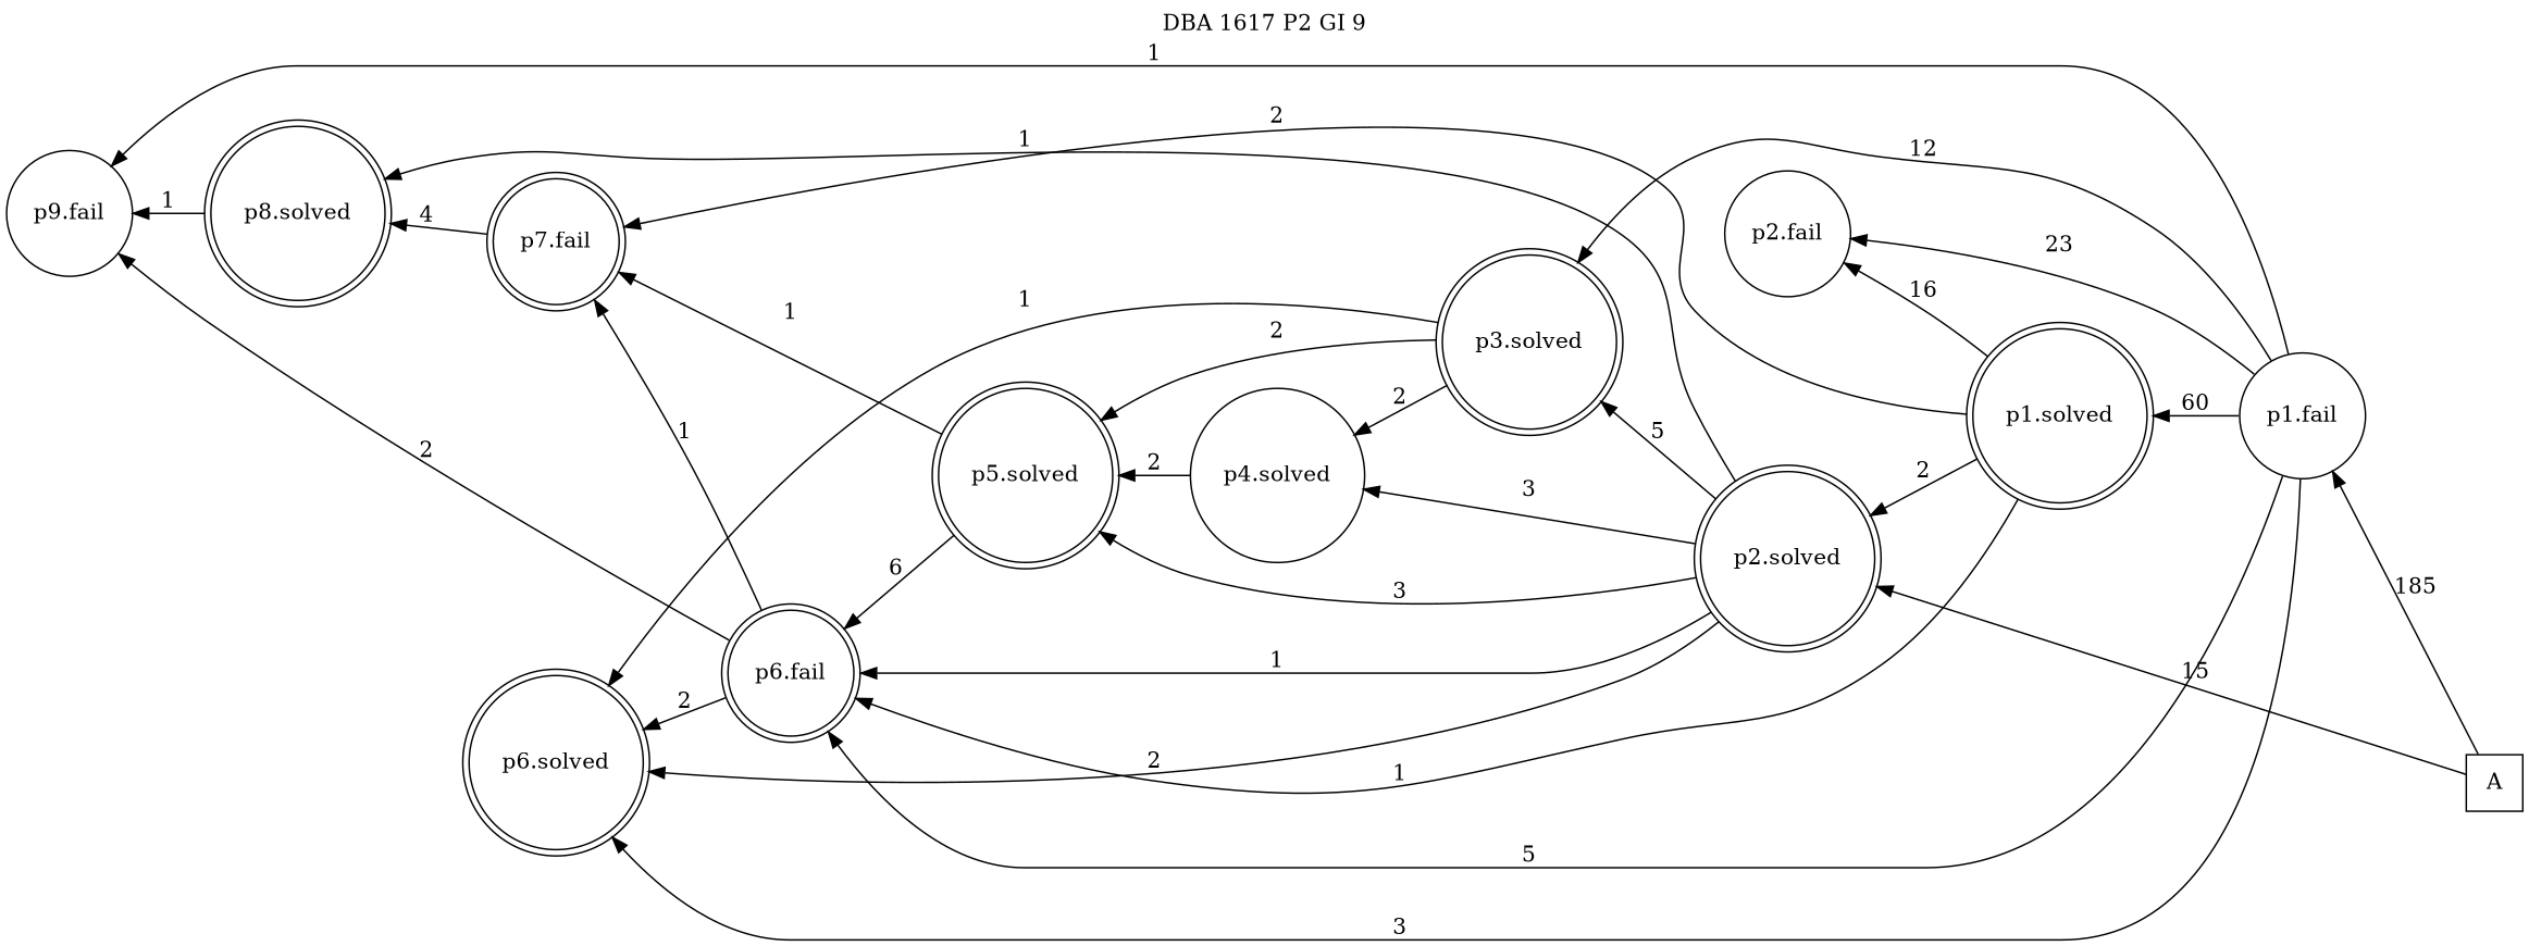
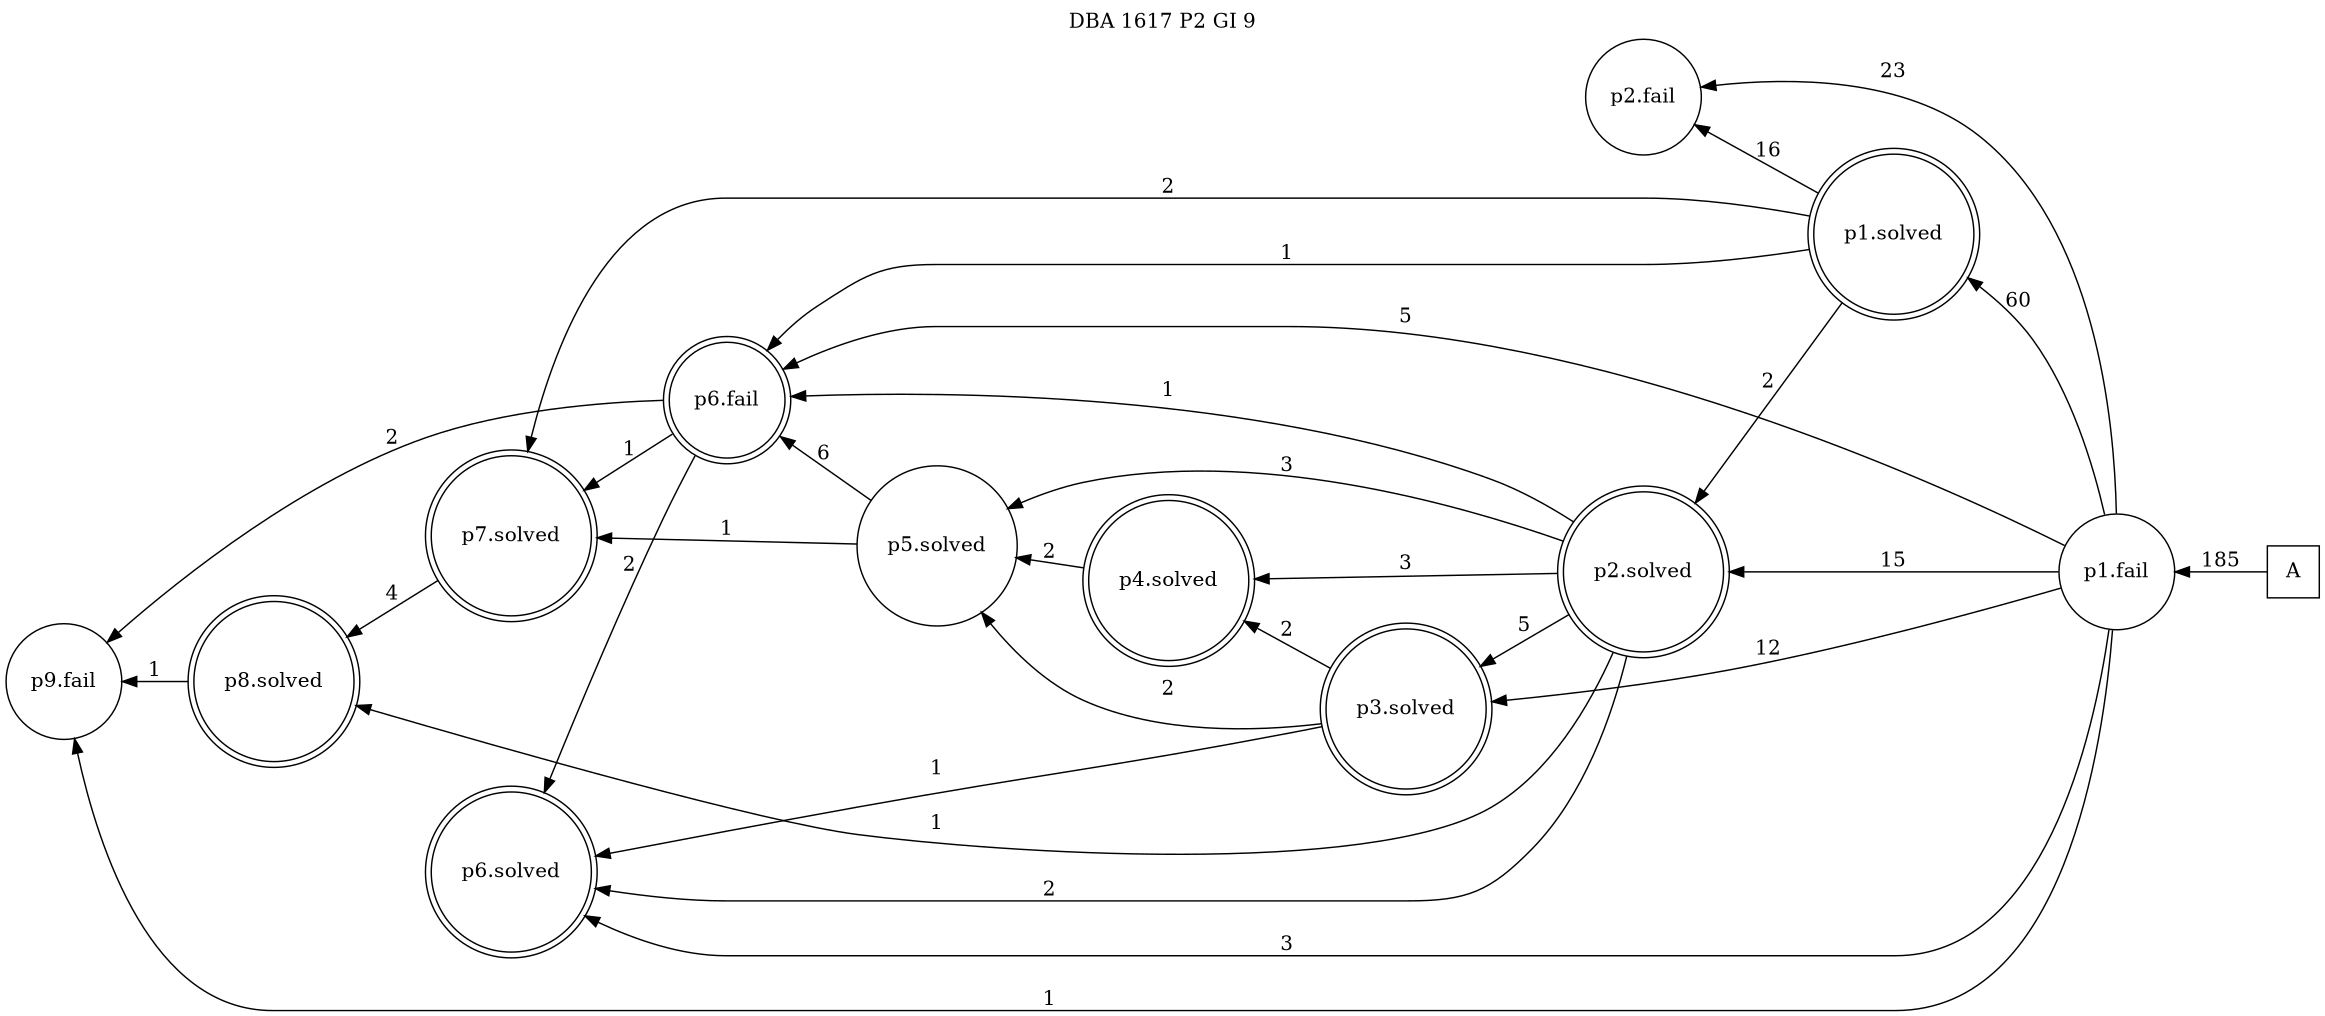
  digraph {
    label=" DBA 1617 P2 GI 9 "
    labelloc=tl
    rankdir=RL
    node [shape=doublecircle]
    n1 [label=A shape=square]
    n2 [label="p1.fail" shape=circle]
    n3 [label="p1.solved"]
    n4 [label="p2.fail" shape=circle]
    n5 [label="p2.solved"]
    n6 [label="p3.solved"]
    n7 [label="p6.fail"]
    n8 [label="p6.solved"]
    n9 [label="p9.fail" shape=circle]
-   n10 [label="p7.fail"]
-   n11 [label="p4.solved" shape=circle]
-   n12 [label="p5.solved"]
+   n10 [label="p7.solved"]
+   n11 [label="p4.solved"]
+   n12 [label="p5.solved" shape=circle]
    n13 [label="p8.solved"]
    n1 -> n2 [label=185]
    n2 -> n3 [label=60]
    n2 -> n4 [label=23]
-   n1 -> n5 [label=15]
+   n2 -> n5 [label=15]
    n2 -> n6 [label=12]
    n2 -> n7 [label=5]
    n2 -> n8 [label=3]
    n2 -> n9 [label=1]
    n3 -> n4 [label=16]
    n3 -> n5 [label=2]
    n3 -> n7 [label=1]
    n3 -> n10 [label=2]
    n5 -> n6 [label=5]
    n5 -> n7 [label=1]
    n5 -> n8 [label=2]
    n5 -> n11 [label=3]
    n5 -> n12 [label=3]
    n5 -> n13 [label=1]
    n6 -> n8 [label=1]
    n6 -> n11 [label=2]
    n6 -> n12 [label=2]
    n7 -> n8 [label=2]
    n7 -> n9 [label=2]
    n7 -> n10 [label=1]
    n10 -> n13 [label=4]
    n11 -> n12 [label=2]
    n12 -> n7 [label=6]
    n12 -> n10 [label=1]
    n13 -> n9 [label=1]
  }
